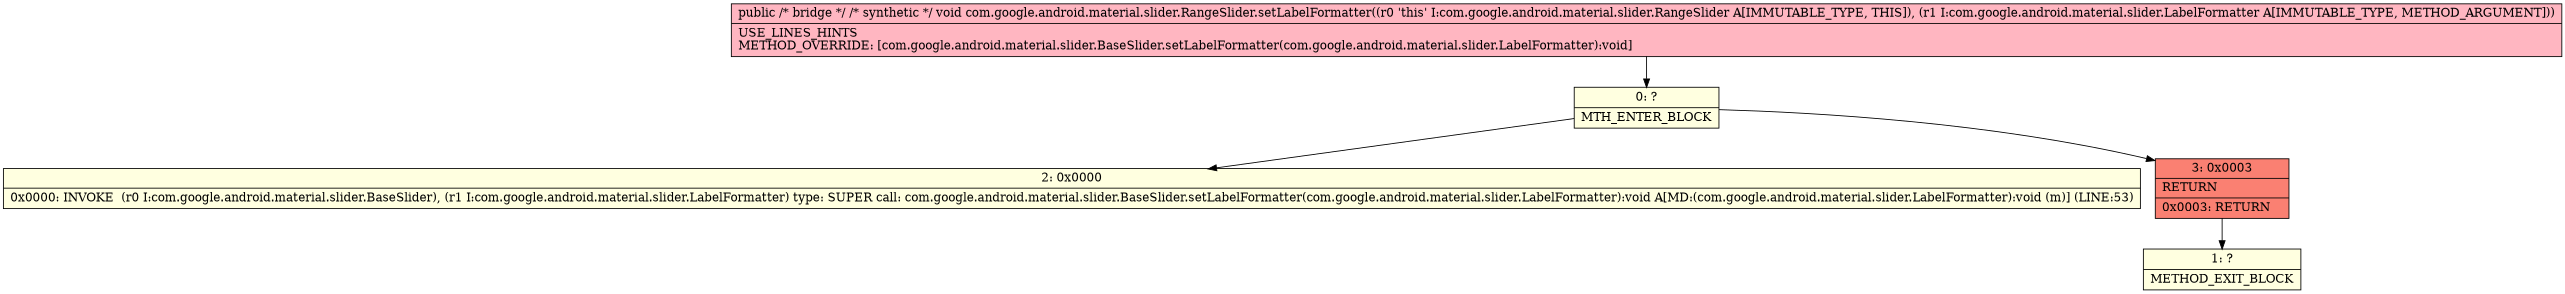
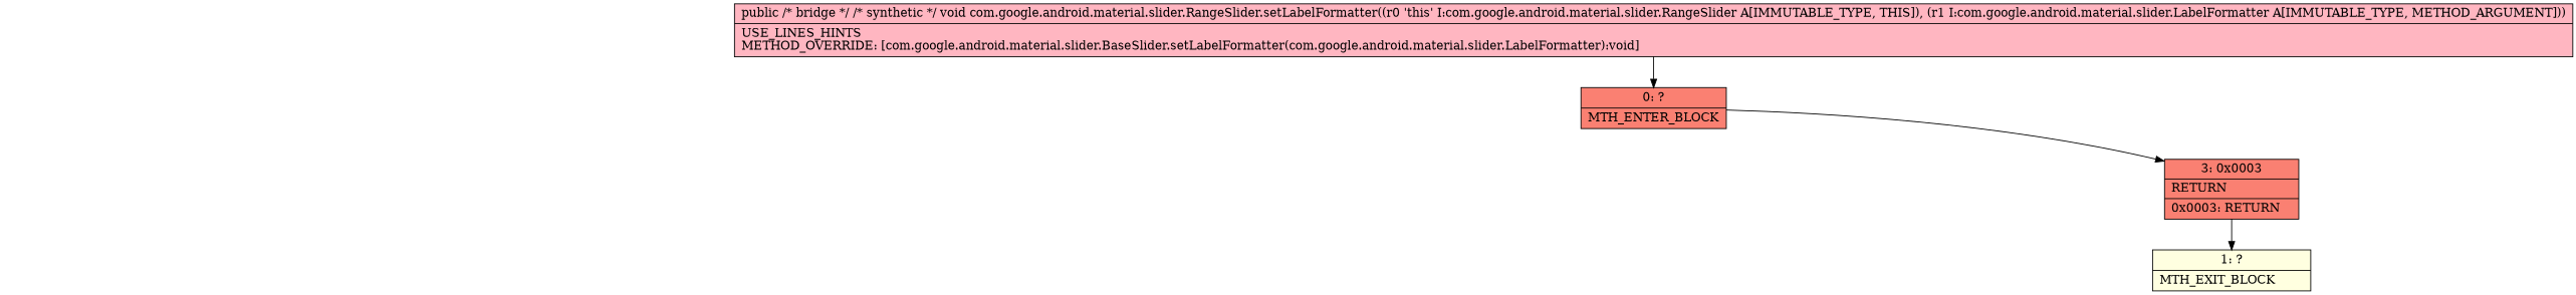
  digraph {
    node [fillcolor=salmon shape=record style=filled]
-   n1 [fillcolor=lightyellow label="{0\:\ ?|MTH_ENTER_BLOCK\l}"]
-   n2 [fillcolor=lightyellow label="{2\:\ 0x0000|0x0000: INVOKE  (r0 I:com.google.android.material.slider.BaseSlider), (r1 I:com.google.android.material.slider.LabelFormatter) type: SUPER call: com.google.android.material.slider.BaseSlider.setLabelFormatter(com.google.android.material.slider.LabelFormatter):void A[MD:(com.google.android.material.slider.LabelFormatter):void (m)] (LINE:53)\l}"]
+   n1 [label="{0\:\ ?|MTH_ENTER_BLOCK\l}"]
    n3 [label="{3\:\ 0x0003|RETURN\l|0x0003: RETURN   \l}"]
-   n4 [fillcolor=lightyellow label="{1\:\ ?|METHOD_EXIT_BLOCK\l}"]
+   n4 [fillcolor=lightyellow label="{1\:\ ?|MTH_EXIT_BLOCK\l}"]
    n5 [fillcolor=lightpink label="{public \/* bridge *\/ \/* synthetic *\/ void com.google.android.material.slider.RangeSlider.setLabelFormatter((r0 'this' I:com.google.android.material.slider.RangeSlider A[IMMUTABLE_TYPE, THIS]), (r1 I:com.google.android.material.slider.LabelFormatter A[IMMUTABLE_TYPE, METHOD_ARGUMENT]))  | USE_LINES_HINTS\lMETHOD_OVERRIDE: [com.google.android.material.slider.BaseSlider.setLabelFormatter(com.google.android.material.slider.LabelFormatter):void]\l}"]
-   n1 -> n2
    n1 -> n3
    n3 -> n4
    n5 -> n1
  }
